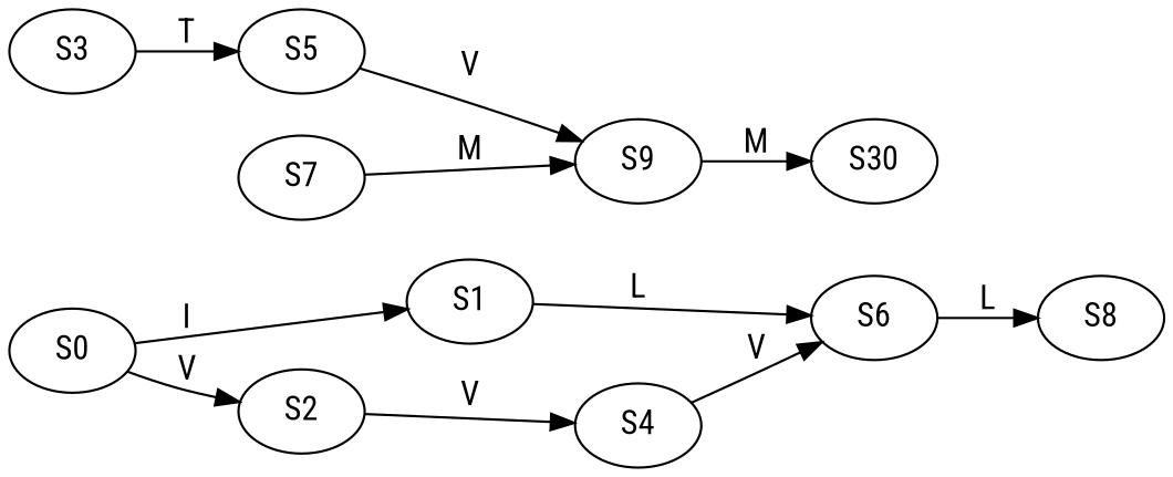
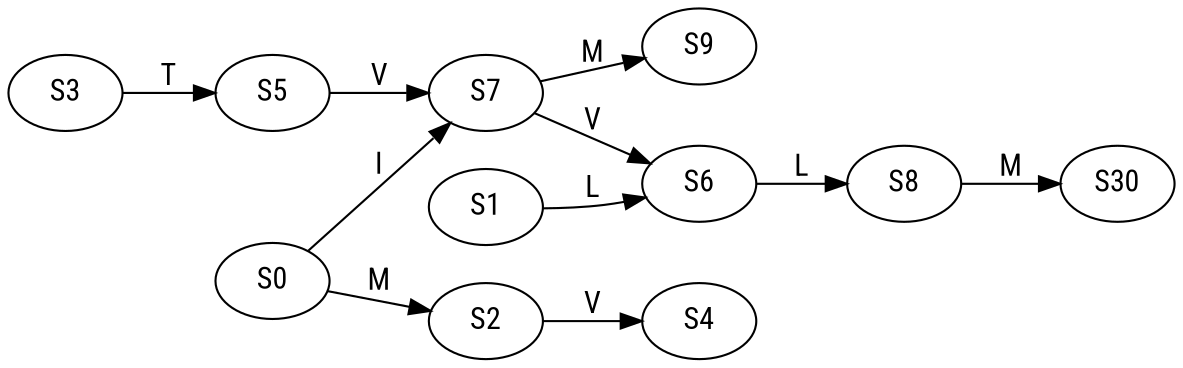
  strict digraph {
    fontname="Roboto Condensed"
    rankdir=LR
    node [fontname="Roboto Condensed"]
    edge [fontname="Roboto Condensed"]
    S0
    S1
    S2
    S6
    S4
    S3
    S5
    S7
    S8
    S9
    n11 [label=S30]
-   S0 -> S1 [label=I]
-   S0 -> S2 [label=V]
+   S0 -> S7 [label=I]
+   S0 -> S2 [label=M]
    S1 -> S6 [label=L]
    S2 -> S4 [label=V]
    S6 -> S8 [label=L]
-   S4 -> S6 [label=V]
+   S7 -> S6 [label=V]
    S3 -> S5 [label=T]
-   S5 -> S9 [label=V]
+   S5 -> S7 [label=V]
    S7 -> S9 [label=M]
-   S9 -> n11 [label=M]
+   S8 -> n11 [label=M]
  }
